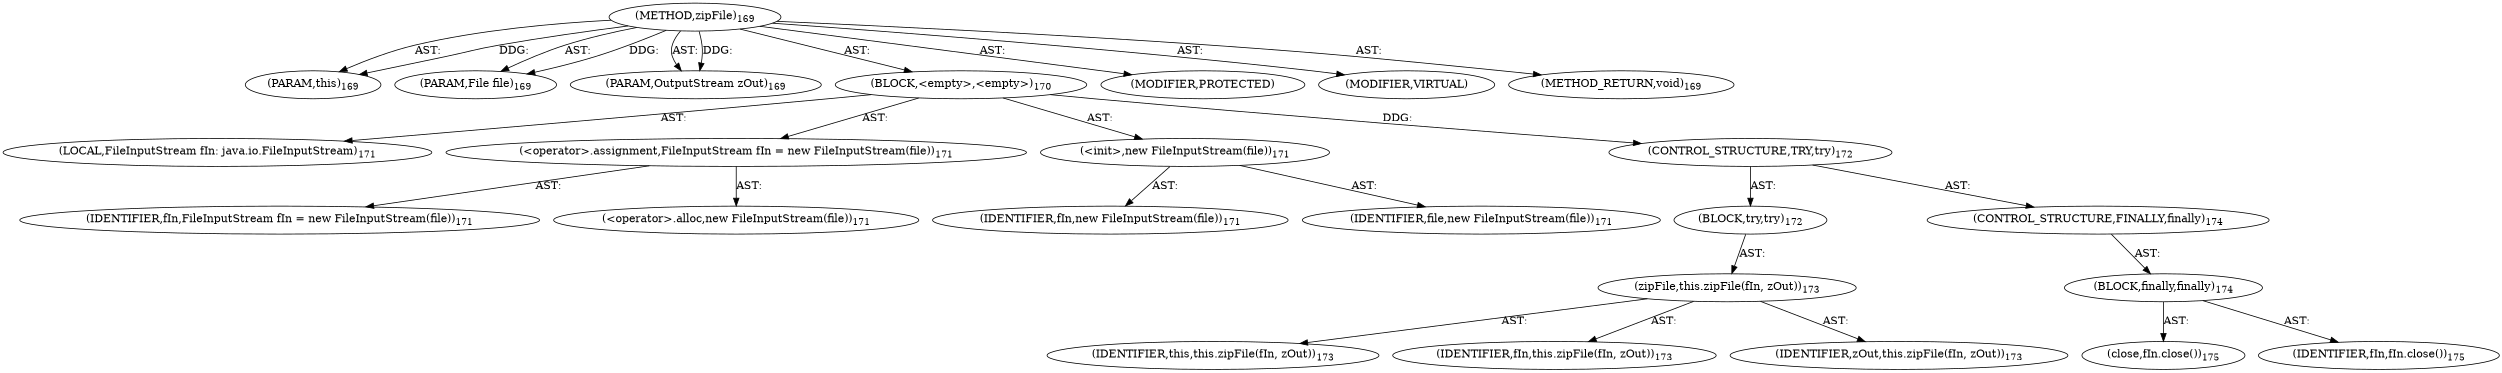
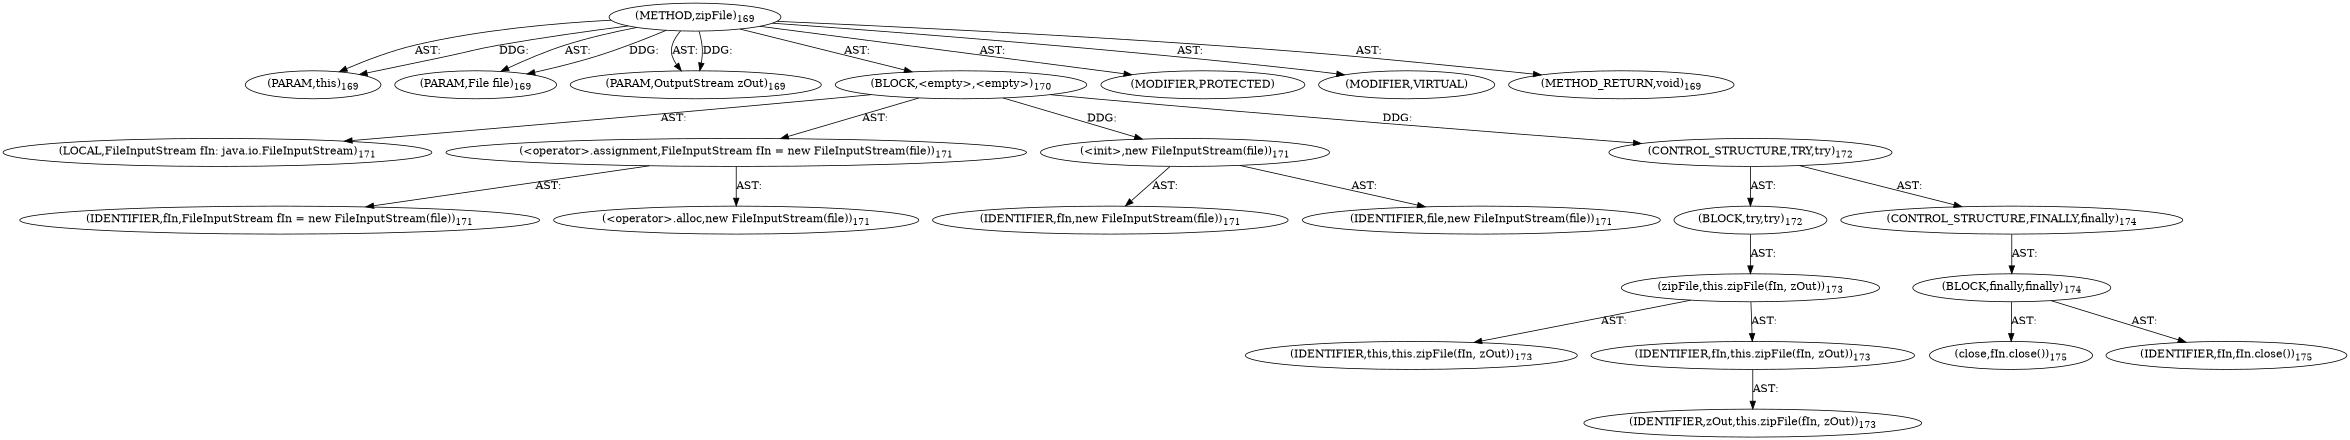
  digraph {
    n1 [label=<(METHOD,zipFile)<SUB>169</SUB>>]
    n2 [label=<(PARAM,this)<SUB>169</SUB>>]
    n3 [label=<(PARAM,File file)<SUB>169</SUB>>]
    n4 [label=<(PARAM,OutputStream zOut)<SUB>169</SUB>>]
    n5 [label=<(BLOCK,&lt;empty&gt;,&lt;empty&gt;)<SUB>170</SUB>>]
    n6 [label=<(MODIFIER,PROTECTED)>]
    n7 [label=<(MODIFIER,VIRTUAL)>]
    n8 [label=<(METHOD_RETURN,void)<SUB>169</SUB>>]
    n9 [label=<(LOCAL,FileInputStream fIn: java.io.FileInputStream)<SUB>171</SUB>>]
    n10 [label=<(&lt;operator&gt;.assignment,FileInputStream fIn = new FileInputStream(file))<SUB>171</SUB>>]
    n11 [label=<(&lt;init&gt;,new FileInputStream(file))<SUB>171</SUB>>]
    n12 [label=<(CONTROL_STRUCTURE,TRY,try)<SUB>172</SUB>>]
    n13 [label=<(IDENTIFIER,fIn,FileInputStream fIn = new FileInputStream(file))<SUB>171</SUB>>]
    n14 [label=<(&lt;operator&gt;.alloc,new FileInputStream(file))<SUB>171</SUB>>]
    n15 [label=<(IDENTIFIER,fIn,new FileInputStream(file))<SUB>171</SUB>>]
    n16 [label=<(IDENTIFIER,file,new FileInputStream(file))<SUB>171</SUB>>]
    n17 [label=<(BLOCK,try,try)<SUB>172</SUB>>]
    n18 [label=<(CONTROL_STRUCTURE,FINALLY,finally)<SUB>174</SUB>>]
    n19 [label=<(zipFile,this.zipFile(fIn, zOut))<SUB>173</SUB>>]
    n20 [label=<(BLOCK,finally,finally)<SUB>174</SUB>>]
    n21 [label=<(IDENTIFIER,this,this.zipFile(fIn, zOut))<SUB>173</SUB>>]
    n22 [label=<(IDENTIFIER,fIn,this.zipFile(fIn, zOut))<SUB>173</SUB>>]
    n23 [label=<(IDENTIFIER,zOut,this.zipFile(fIn, zOut))<SUB>173</SUB>>]
    n24 [label=<(close,fIn.close())<SUB>175</SUB>>]
    n25 [label=<(IDENTIFIER,fIn,fIn.close())<SUB>175</SUB>>]
    n1 -> n2 [label="AST: "]
    n1 -> n2 [label="DDG: "]
    n1 -> n3 [label="AST: "]
    n1 -> n3 [label="DDG: "]
    n1 -> n4 [label="AST: "]
    n1 -> n4 [label="DDG: "]
    n1 -> n5 [label="AST: "]
    n1 -> n6 [label="AST: "]
    n1 -> n7 [label="AST: "]
    n1 -> n8 [label="AST: "]
    n5 -> n9 [label="AST: "]
    n5 -> n10 [label="AST: "]
-   n5 -> n11 [label="AST: "]
+   n5 -> n11 [label="DDG: "]
    n5 -> n12 [label="DDG: "]
    n10 -> n13 [label="AST: "]
    n10 -> n14 [label="AST: "]
    n11 -> n15 [label="AST: "]
    n11 -> n16 [label="AST: "]
    n12 -> n17 [label="AST: "]
    n12 -> n18 [label="AST: "]
    n17 -> n19 [label="AST: "]
    n18 -> n20 [label="AST: "]
    n19 -> n21 [label="AST: "]
    n19 -> n22 [label="AST: "]
-   n19 -> n23 [label="AST: "]
+   n22 -> n23 [label="AST: "]
    n20 -> n24 [label="AST: "]
    n20 -> n25 [label="AST: "]
  }
